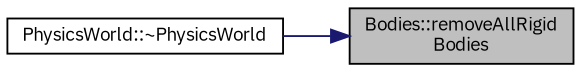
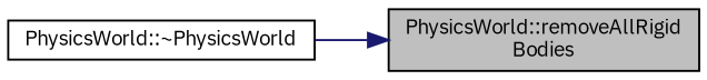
  digraph {
    rankdir=RL
    fontname="IBM Plex Sans"
    node [color=black fontname="IBM Plex Sans" fontsize=10 shape=record style=filled]
-   n1 [fillcolor=grey75 fontcolor=black height=0.2 label="Bodies::removeAllRigid\lBodies" width=0.4]
+   n1 [fillcolor=grey75 fontcolor=black height=0.2 label="PhysicsWorld::removeAllRigid\lBodies" width=0.4]
    n2 [fillcolor=white height=0.2 label="PhysicsWorld::~PhysicsWorld" width=0.4]
    n1 -> n2 [color=midnightblue dir=back fontname="IBM Plex Sans" fontsize=10 labelfontname=Helvetica labelfontsize=10 style=solid]
  }
